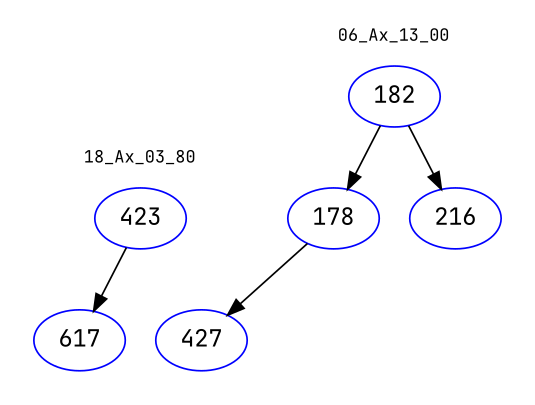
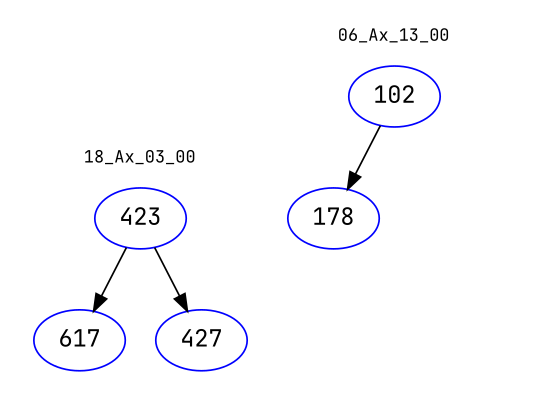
  digraph {
    fontname="JetBrains Mono"
    node [color=blue fontname="JetBrains Mono"]
    edge [color=black fontname="JetBrains Mono"]
    n1 [label=423]
    n2 [label=617]
    n3 [label=427]
-   n4 [label=182]
+   n4 [label=102]
    n5 [label=178]
-   n6 [label=216]
    subgraph cluster_1 {
      color=white
      fontsize=10
-     label="18_Ax_03_80"
+     label="18_Ax_03_00"
      n1
      n2
      n3
    }
    subgraph cluster_2 {
      color=white
      fontsize=10
      label="06_Ax_13_00"
      n4
      n5
-     n6
    }
    n1 -> n2
-   n5 -> n3
+   n1 -> n3
    n4 -> n5
-   n4 -> n6
  }
